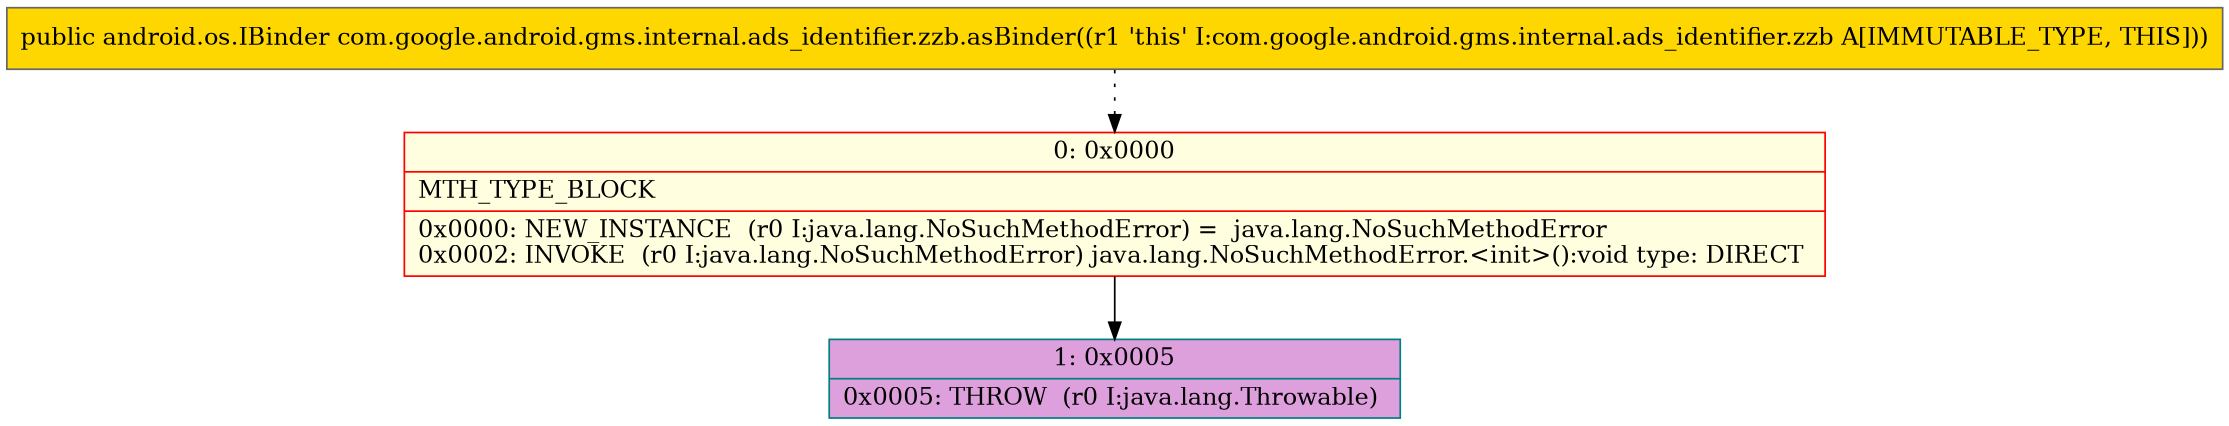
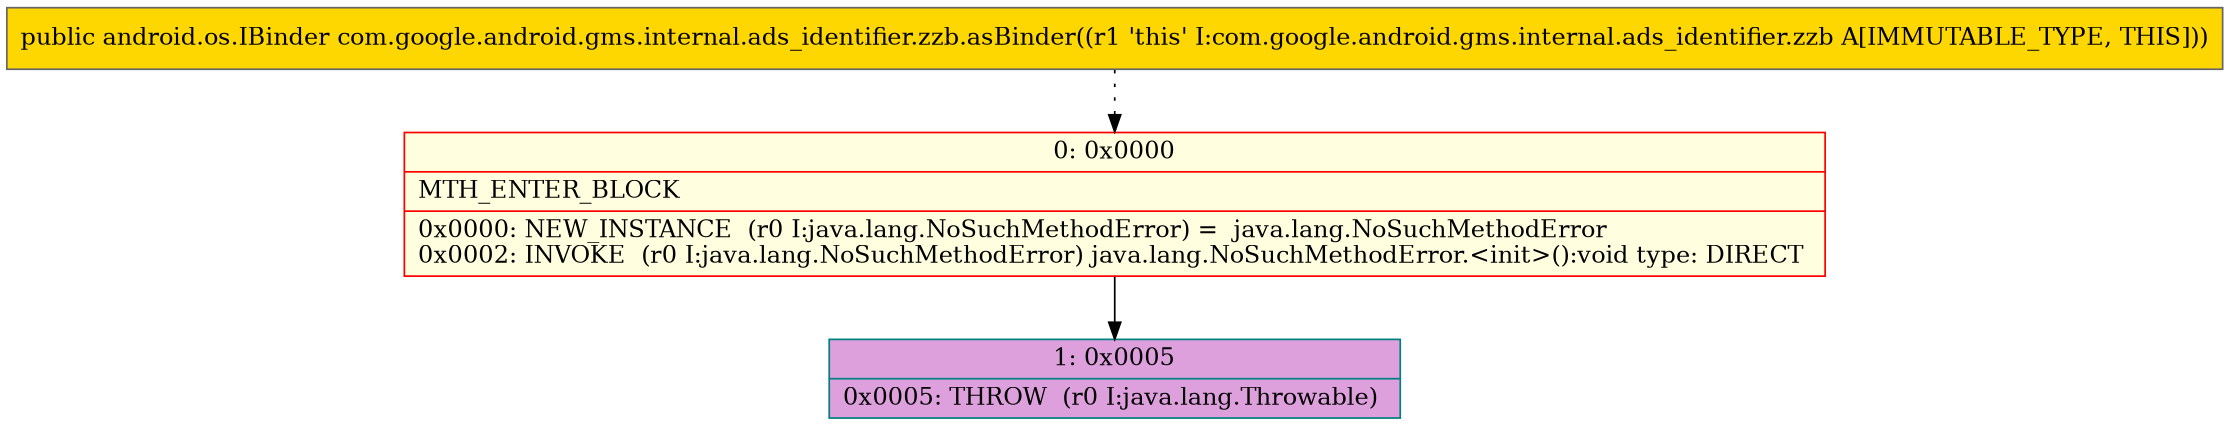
  digraph {
    node [shape=record style=filled]
-   n1 [label="{0\:\ 0x0000|MTH_TYPE_BLOCK\l|0x0000: NEW_INSTANCE  (r0 I:java.lang.NoSuchMethodError) =  java.lang.NoSuchMethodError \l0x0002: INVOKE  (r0 I:java.lang.NoSuchMethodError) java.lang.NoSuchMethodError.\<init\>():void type: DIRECT \l}" fillcolor=lightyellow color=red]
+   n1 [label="{0\:\ 0x0000|MTH_ENTER_BLOCK\l|0x0000: NEW_INSTANCE  (r0 I:java.lang.NoSuchMethodError) =  java.lang.NoSuchMethodError \l0x0002: INVOKE  (r0 I:java.lang.NoSuchMethodError) java.lang.NoSuchMethodError.\<init\>():void type: DIRECT \l}" fillcolor=lightyellow color=red]
    n2 [label="{1\:\ 0x0005|0x0005: THROW  (r0 I:java.lang.Throwable) \l}" fillcolor=plum color=teal]
    n3 [label="{public android.os.IBinder com.google.android.gms.internal.ads_identifier.zzb.asBinder((r1 'this' I:com.google.android.gms.internal.ads_identifier.zzb A[IMMUTABLE_TYPE, THIS])) }" fillcolor=gold color=gray40]
    n1 -> n2 [style=solid]
    n3 -> n1 [style=dotted]
  }
